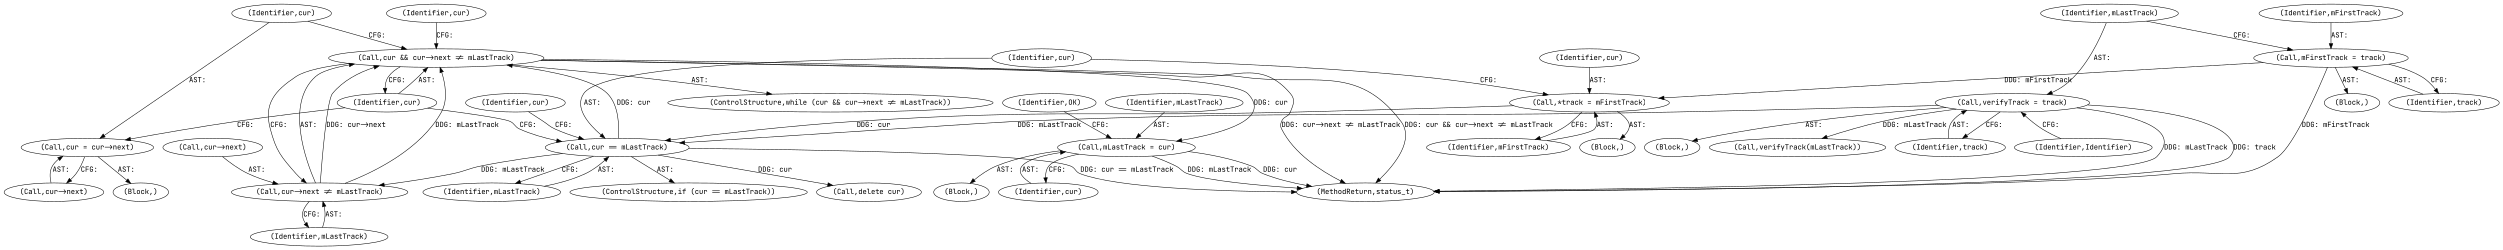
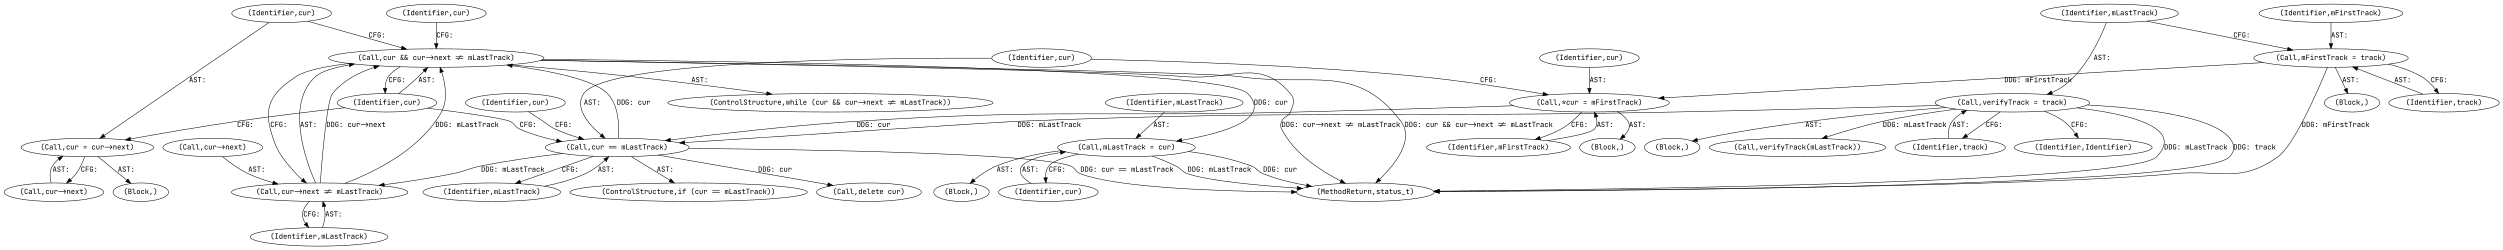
  digraph {
    fontname="JetBrains Mono"
    node [fontname="JetBrains Mono"]
    edge [fontname="JetBrains Mono"]
    n1 [label="(Call,cur && cur->next != mLastTrack)"]
    n2 [label="(Call,cur->next != mLastTrack)"]
    n3 [label="(Call,mLastTrack = cur)"]
    n4 [label="(ControlStructure,while (cur && cur->next != mLastTrack))"]
    n5 [label="(MethodReturn,status_t)"]
    n6 [label="(Identifier,cur)"]
    n7 [label="(Identifier,mLastTrack)"]
    n8 [label="(Block,)"]
    n9 [label="(Identifier,cur)"]
    n10 [label="(Call,cur = cur->next)"]
    n11 [label="(Call,cur == mLastTrack)"]
    n12 [label="(Block,)"]
    n13 [label="(Call,cur->next)"]
    n14 [label="(Call,delete cur)"]
    n15 [label="(Identifier,mLastTrack)"]
    n16 [label="(ControlStructure,if (cur == mLastTrack))"]
-   n17 [label="(Call,*track = mFirstTrack)"]
+   n17 [label="(Call,*cur = mFirstTrack)"]
    n18 [label="(Block,)"]
    n19 [label="(Identifier,mFirstTrack)"]
    n20 [label="(Call,mFirstTrack = track)"]
    n21 [label="(Block,)"]
    n22 [label="(Identifier,track)"]
    n23 [label="(Call,verifyTrack = track)"]
    n24 [label="(Block,)"]
    n25 [label="(Call,verifyTrack(mLastTrack))"]
    n26 [label="(Identifier,track)"]
    n27 [label="(Identifier,mFirstTrack)"]
    n28 [label="(Identifier,cur)"]
    n29 [label="(Identifier,cur)"]
-   n30 [label="(Identifier,OK)"]
    n31 [label="(Identifier,cur)"]
    n32 [label="(Identifier,cur)"]
    n33 [label="(Call,cur->next)"]
    n34 [label="(Identifier,Identifier)"]
    n35 [label="(Identifier,cur)"]
    n36 [label="(Identifier,mLastTrack)"]
    n37 [label="(Identifier,mLastTrack)"]
    n1 -> n2 [label="CFG: "]
    n1 -> n3 [label="DDG: cur"]
    n1 -> n4 [label="AST: "]
    n1 -> n5 [label="DDG: cur->next != mLastTrack"]
    n1 -> n5 [label="DDG: cur && cur->next != mLastTrack"]
    n1 -> n6 [label="CFG: "]
    n2 -> n1 [label="AST: "]
    n2 -> n1 [label="DDG: cur->next"]
    n2 -> n1 [label="DDG: mLastTrack"]
    n2 -> n7 [label="CFG: "]
    n3 -> n5 [label="DDG: mLastTrack"]
    n3 -> n5 [label="DDG: cur"]
    n3 -> n8 [label="AST: "]
    n3 -> n9 [label="CFG: "]
    n6 -> n1 [label="AST: "]
    n6 -> n10 [label="CFG: "]
    n6 -> n11 [label="CFG: "]
    n7 -> n2 [label="AST: "]
    n9 -> n3 [label="AST: "]
    n10 -> n12 [label="AST: "]
    n10 -> n13 [label="CFG: "]
    n11 -> n1 [label="DDG: cur"]
    n11 -> n2 [label="DDG: mLastTrack"]
    n11 -> n5 [label="DDG: cur == mLastTrack"]
    n11 -> n14 [label="DDG: cur"]
    n11 -> n15 [label="CFG: "]
    n11 -> n16 [label="AST: "]
    n13 -> n10 [label="AST: "]
    n15 -> n11 [label="AST: "]
    n17 -> n11 [label="DDG: cur"]
    n17 -> n18 [label="AST: "]
    n17 -> n19 [label="CFG: "]
    n19 -> n17 [label="AST: "]
    n20 -> n5 [label="DDG: mFirstTrack"]
    n20 -> n17 [label="DDG: mFirstTrack"]
    n20 -> n21 [label="AST: "]
    n20 -> n22 [label="CFG: "]
    n22 -> n20 [label="AST: "]
    n23 -> n5 [label="DDG: mLastTrack"]
    n23 -> n5 [label="DDG: track"]
    n23 -> n11 [label="DDG: mLastTrack"]
    n23 -> n24 [label="AST: "]
    n23 -> n25 [label="DDG: mLastTrack"]
    n23 -> n26 [label="CFG: "]
    n26 -> n23 [label="AST: "]
    n27 -> n20 [label="AST: "]
    n28 -> n1 [label="CFG: "]
    n29 -> n17 [label="AST: "]
-   n30 -> n3 [label="CFG: "]
    n31 -> n1 [label="CFG: "]
    n31 -> n10 [label="AST: "]
    n32 -> n11 [label="AST: "]
    n32 -> n17 [label="CFG: "]
    n33 -> n2 [label="AST: "]
-   n34 -> n23 [label="CFG: "]
+   n23 -> n34 [label="CFG: "]
    n35 -> n11 [label="CFG: "]
    n36 -> n20 [label="CFG: "]
    n36 -> n23 [label="AST: "]
    n37 -> n3 [label="AST: "]
  }
